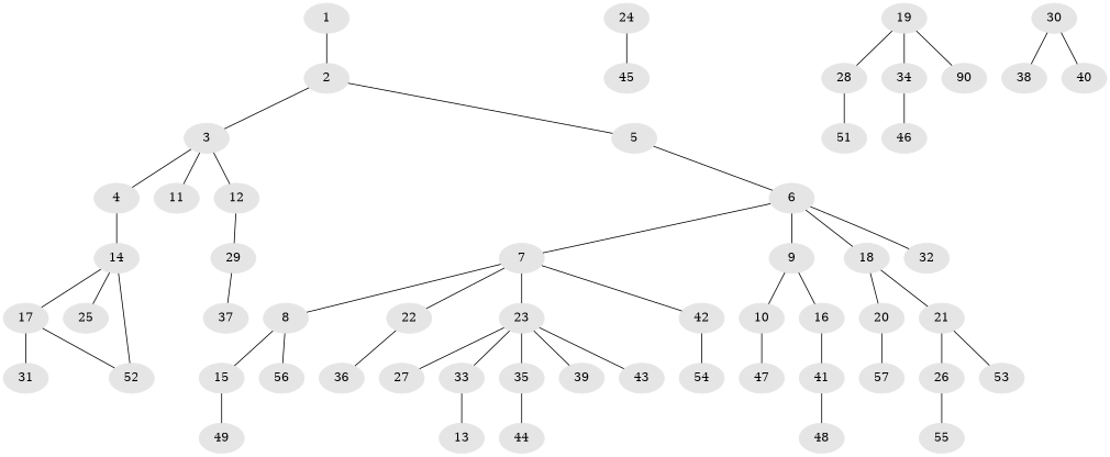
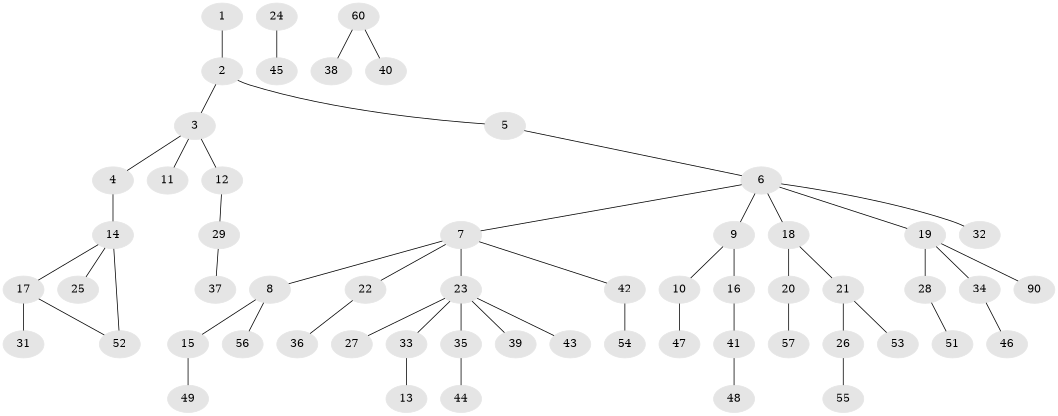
  graph {
    node [color=gray90 style=filled]
    edge [weight=1.0]
    1
    2
    3
    5
    4
    11
    12
    6
    14
    29
    24
    45
    17
    25
    52
    7
    9
    18
    19
    32
    8
    22
    23
    42
    10
    16
    20
    21
    28
    34
    n31 [label=90]
    15
    56
    36
    27
    33
    35
    39
    43
    54
    49
    47
    41
    37
    31
-   30
+   30 [label=60]
    38
    40
    48
    57
    26
    53
    51
    46
    55
    13
    44
    1 -- 2 [weight=2.0]
    2 -- 3
    2 -- 5
    3 -- 4
    3 -- 11
    3 -- 12
    5 -- 6
    4 -- 14
    12 -- 29
    6 -- 7
    6 -- 9
    6 -- 18
+   6 -- 19
    6 -- 32
    14 -- 17
    14 -- 25
    14 -- 52 [weight=2.0]
    29 -- 37
    24 -- 45
    17 -- 52
    17 -- 31
    7 -- 8
    7 -- 22
    7 -- 23
    7 -- 42
    9 -- 10
    9 -- 16
    18 -- 20
    18 -- 21
    19 -- 28
    19 -- 34
    19 -- n31
    8 -- 15
    8 -- 56
    22 -- 36
    23 -- 27
    23 -- 33
    23 -- 35
    23 -- 39
    23 -- 43
    42 -- 54 [weight=3.0]
    10 -- 47
    16 -- 41
    20 -- 57
    21 -- 26
    21 -- 53
    28 -- 51
    34 -- 46
    15 -- 49
    33 -- 13
    35 -- 44 [weight=2.0]
    41 -- 48 [weight=2.0]
    30 -- 38
    30 -- 40
    26 -- 55
  }
